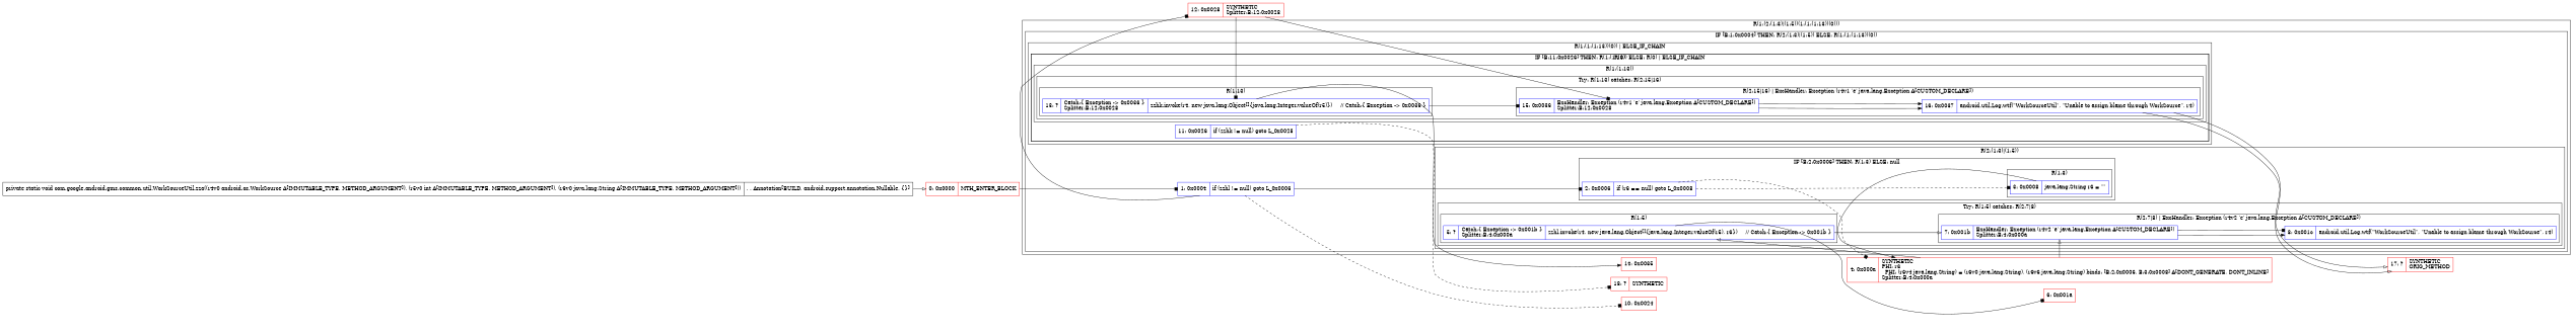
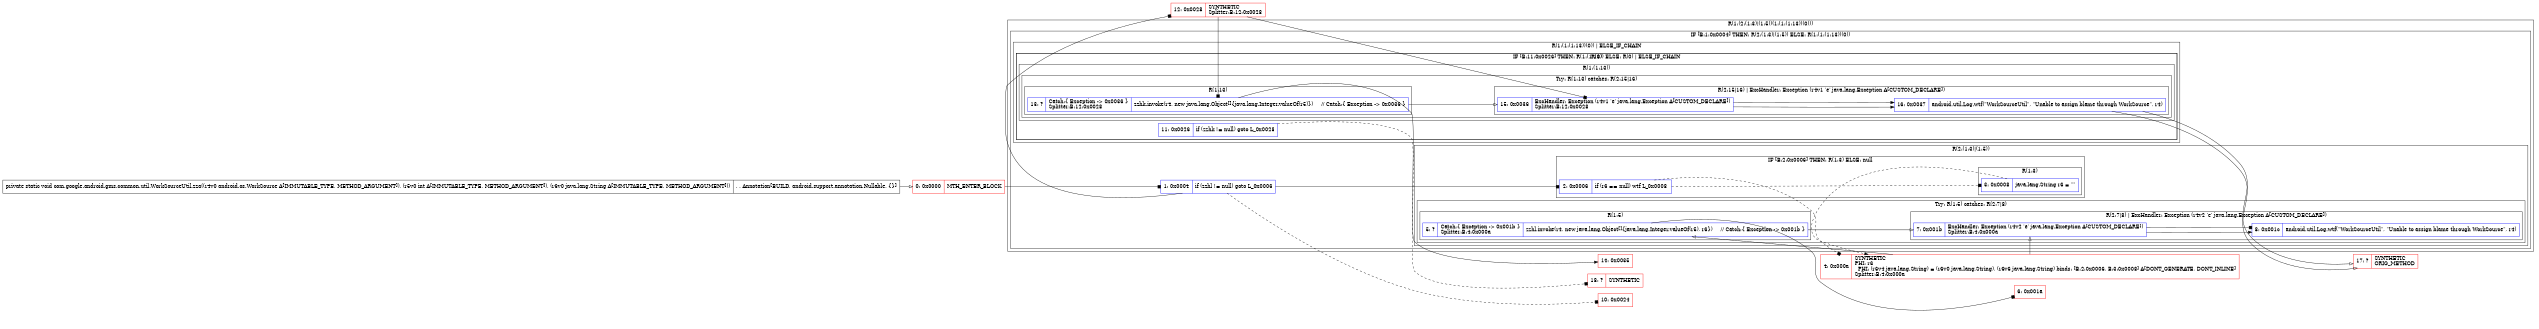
  digraph {
    rankdir=LR
    node [color=blue shape=record]
    edge [arrowhead=box]
    n1 [label="{3\:\ 0x0008|java.lang.String r6 = \"\"\l}"]
-   n2 [label="{2\:\ 0x0006|if (r6 == null) goto L_0x0008\l}"]
+   n2 [label="{2\:\ 0x0006|if (r6 == null) wtf L_0x0008\l}"]
    n3 [label="{5\:\ ?|Catch:\{ Exception \-\> 0x001b \}\lSplitter:B:4:0x000a\l|zzhl.invoke(r4, new java.lang.Object[]\{java.lang.Integer.valueOf(r5), r6\})     \/\/ Catch:\{ Exception \-\> 0x001b \}\l}"]
    n4 [label="{7\:\ 0x001b|ExcHandler: Exception (r4v2 'e' java.lang.Exception A[CUSTOM_DECLARE])\lSplitter:B:4:0x000a\l}"]
    n5 [label="{8\:\ 0x001c|android.util.Log.wtf(\"WorkSourceUtil\", \"Unable to assign blame through WorkSource\", r4)\l}"]
    n6 [label="{13\:\ ?|Catch:\{ Exception \-\> 0x0036 \}\lSplitter:B:12:0x0028\l|zzhk.invoke(r4, new java.lang.Object[]\{java.lang.Integer.valueOf(r5)\})     \/\/ Catch:\{ Exception \-\> 0x0036 \}\l}"]
    n7 [label="{15\:\ 0x0036|ExcHandler: Exception (r4v1 'e' java.lang.Exception A[CUSTOM_DECLARE])\lSplitter:B:12:0x0028\l}"]
    n8 [label="{16\:\ 0x0037|android.util.Log.wtf(\"WorkSourceUtil\", \"Unable to assign blame through WorkSource\", r4)\l}"]
    n9 [label="{11\:\ 0x0026|if (zzhk != null) goto L_0x0028\l}"]
    n10 [label="{1\:\ 0x0004|if (zzhl != null) goto L_0x0006\l}"]
    n11 [color=red label="{4\:\ 0x000a|SYNTHETIC\lPHI: r6 \l  PHI: (r6v4 java.lang.String) = (r6v0 java.lang.String), (r6v6 java.lang.String) binds: [B:2:0x0006, B:3:0x0008] A[DONT_GENERATE, DONT_INLINE]\lSplitter:B:4:0x000a\l}"]
    n12 [color=red label="{6\:\ 0x001a}"]
    n13 [color=red label="{14\:\ 0x0035}"]
    n14 [color=red label="{17\:\ ?|SYNTHETIC\lORIG_METHOD\l}"]
    n15 [color=red label="{18\:\ ?|SYNTHETIC\l}"]
    n16 [color=red label="{10\:\ 0x0024}"]
    n17 [color=red label="{12\:\ 0x0028|SYNTHETIC\lSplitter:B:12:0x0028\l}"]
    n18 [color=red label="{0\:\ 0x0000|MTH_ENTER_BLOCK\l}"]
    n19 [label="{private static void com.google.android.gms.common.util.WorkSourceUtil.zza((r4v0 android.os.WorkSource A[IMMUTABLE_TYPE, METHOD_ARGUMENT]), (r5v0 int A[IMMUTABLE_TYPE, METHOD_ARGUMENT]), (r6v0 java.lang.String A[IMMUTABLE_TYPE, METHOD_ARGUMENT]))  | , , Annotation[BUILD, android.support.annotation.Nullable, \{\}]\l}" color=""]
    subgraph cluster_1 {
      label="R(1:(2:(1:3)|(1:5))(1:(1:(1:13))(0)))"
      subgraph cluster_2 {
        label="IF [B:1:0x0004] THEN: R(2:(1:3)|(1:5)) ELSE: R(1:(1:(1:13))(0))"
        n10
        subgraph cluster_3 {
          label="R(2:(1:3)|(1:5))"
          subgraph cluster_4 {
            label="IF [B:2:0x0006] THEN: R(1:3) ELSE: null"
            n2
            subgraph cluster_5 {
              label="R(1:3)"
              n1
            }
          }
          subgraph cluster_6 {
            label="Try: R(1:5) catches: R(2:7|8)"
            subgraph cluster_7 {
              label="R(1:5)"
              n3
            }
            subgraph cluster_8 {
              label="R(2:7|8) | ExcHandler: Exception (r4v2 'e' java.lang.Exception A[CUSTOM_DECLARE])\l"
              n4
              n5
            }
          }
        }
        subgraph cluster_9 {
          label="R(1:(1:(1:13))(0)) | ELSE_IF_CHAIN\l"
          subgraph cluster_10 {
            label="IF [B:11:0x0026] THEN: R(1:(1:13)) ELSE: R(0) | ELSE_IF_CHAIN\l"
            n9
            subgraph cluster_11 {
              label="R(1:(1:13))"
              subgraph cluster_12 {
                label="Try: R(1:13) catches: R(2:15|16)"
                subgraph cluster_13 {
                  label="R(1:13)"
                  n6
                }
                subgraph cluster_14 {
                  label="R(2:15|16) | ExcHandler: Exception (r4v1 'e' java.lang.Exception A[CUSTOM_DECLARE])\l"
                  n7
                  n8
                }
              }
            }
            subgraph cluster_15 {
              label="R(0)"
            }
          }
        }
      }
    }
    subgraph cluster_16 {
      label="R(2:7|8) | ExcHandler: Exception (r4v2 'e' java.lang.Exception A[CUSTOM_DECLARE])\l"
    }
    subgraph cluster_17 {
      label="R(2:15|16) | ExcHandler: Exception (r4v1 'e' java.lang.Exception A[CUSTOM_DECLARE])\l"
    }
-   n1 -> n11 [arrowhead=normal]
+   n1 -> n11 [arrowhead=normal style=dashed]
    n2 -> n1 [style=dashed]
    n2 -> n11 [style=dashed]
    n3 -> n4 [arrowhead=onormal]
    n3 -> n12
    n4 -> n5 [arrowhead=normal]
    n4 -> n5
-   n6 -> n7
+   n6 -> n7 [arrowhead=onormal]
    n6 -> n13 [arrowhead=normal]
    n7 -> n8 [arrowhead=normal]
    n7 -> n8 [arrowhead=normal]
    n8 -> n14 [arrowhead=onormal]
    n8 -> n14 [arrowhead=onormal]
    n9 -> n15 [style=dashed]
    n10 -> n2
    n10 -> n16 [style=dashed]
    n10 -> n17
    n11 -> n3 [arrowhead=onormal]
    n11 -> n4 [arrowhead=onormal]
    n17 -> n6
    n17 -> n7
    n18 -> n10
    n19 -> n18 [arrowhead=onormal]
  }
